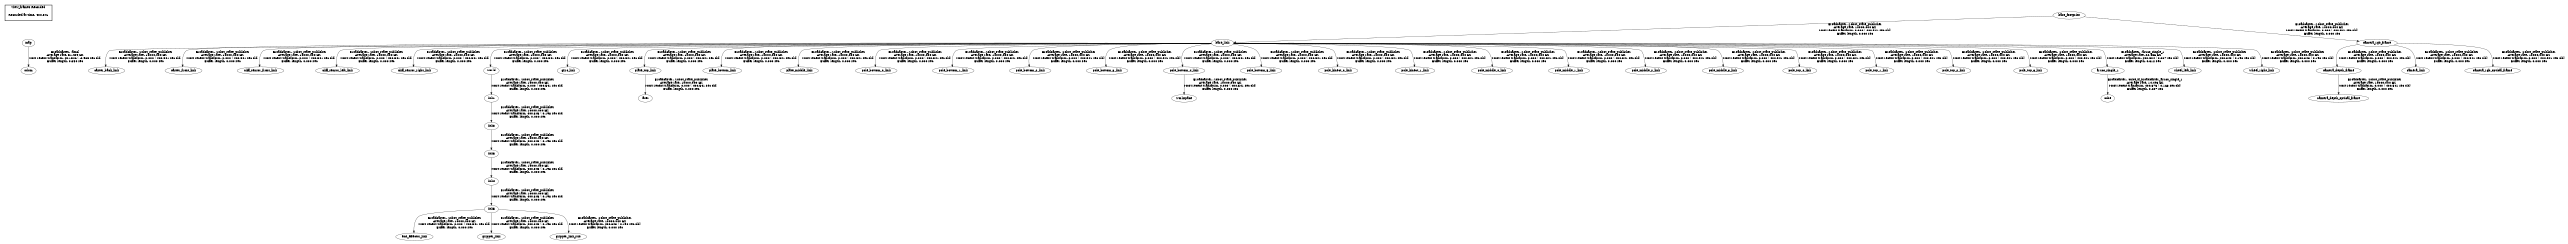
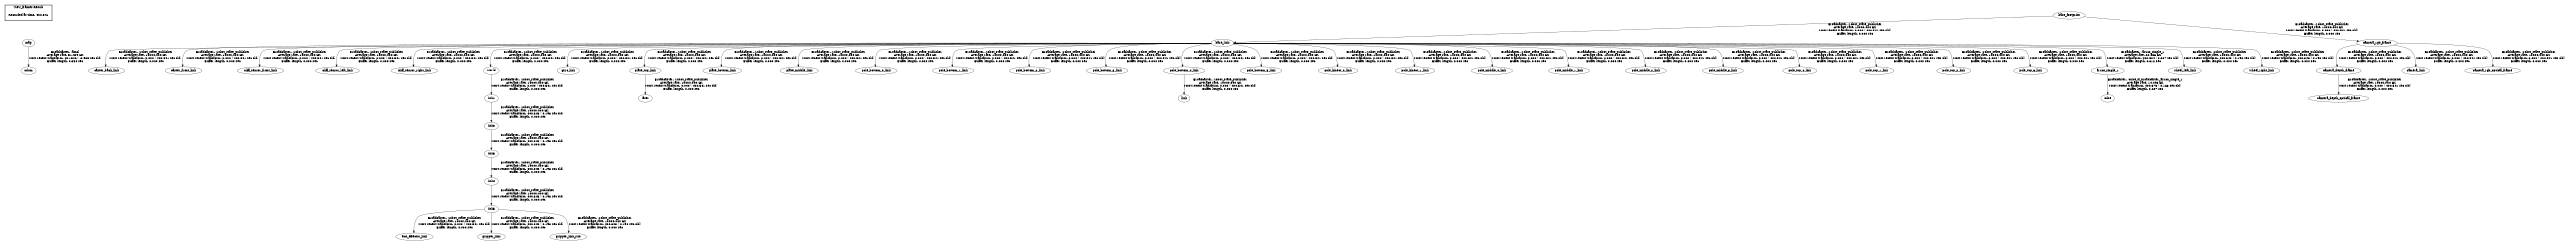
  digraph {
    "Recorded at time: 400.541" [shape=plaintext]
    map
    base_footprint
    base_link
    camera_rgb_frame
    caster_back_link
    caster_front_link
    cliff_sensor_front_link
    cliff_sensor_left_link
    cliff_sensor_right_link
    world
    gyro_link
    plate_top_link
    plate_bottom_link
    plate_middle_link
    pole_bottom_0_link
    pole_bottom_1_link
    pole_bottom_2_link
    pole_bottom_3_link
    pole_bottom_4_link
    pole_bottom_5_link
    pole_kinect_0_link
    pole_kinect_1_link
    pole_middle_0_link
    pole_middle_1_link
    pole_middle_2_link
    pole_middle_3_link
    pole_top_0_link
    pole_top_1_link
    pole_top_2_link
    pole_top_3_link
    aruco_single_1
    wheel_left_link
    wheel_right_link
    camera_depth_frame
    camera_link
    camera_rgb_optical_frame
    link1
    laser
-   workspace
+   workspace [label=link]
    cube
    camera_depth_optical_frame
    link5
    end_effector_link
    gripper_link
    gripper_link_sub
    link4
    link2
    link3
    odom
    subgraph cluster_1 {
      color=black
-     label="view_frames Recorded"
+     label="view_frames Result"
      style=bold
      "Recorded at time: 400.541"
    }
    "Recorded at time: 400.541" -> map [style=invis]
    map -> odom [label="Broadcaster: /amcl\nAverage rate: 51.429 Hz\nMost recent transform: 401.526 ( -0.985 sec old)\nBuffer length: 0.350 sec\n"]
    base_footprint -> base_link [label="Broadcaster: /robot_state_publisher\nAverage rate: 10000.000 Hz\nMost recent transform: 0.000 ( 400.541 sec old)\nBuffer length: 0.000 sec\n"]
    base_footprint -> camera_rgb_frame [label="Broadcaster: /robot_state_publisher\nAverage rate: 10000.000 Hz\nMost recent transform: 0.000 ( 400.541 sec old)\nBuffer length: 0.000 sec\n"]
    base_link -> caster_back_link [label="Broadcaster: /robot_state_publisher\nAverage rate: 10000.000 Hz\nMost recent transform: 0.000 ( 400.541 sec old)\nBuffer length: 0.000 sec\n"]
    base_link -> caster_front_link [label="Broadcaster: /robot_state_publisher\nAverage rate: 10000.000 Hz\nMost recent transform: 0.000 ( 400.541 sec old)\nBuffer length: 0.000 sec\n"]
    base_link -> cliff_sensor_front_link [label="Broadcaster: /robot_state_publisher\nAverage rate: 10000.000 Hz\nMost recent transform: 0.000 ( 400.541 sec old)\nBuffer length: 0.000 sec\n"]
    base_link -> cliff_sensor_left_link [label="Broadcaster: /robot_state_publisher\nAverage rate: 10000.000 Hz\nMost recent transform: 0.000 ( 400.541 sec old)\nBuffer length: 0.000 sec\n"]
    base_link -> cliff_sensor_right_link [label="Broadcaster: /robot_state_publisher\nAverage rate: 10000.000 Hz\nMost recent transform: 0.000 ( 400.541 sec old)\nBuffer length: 0.000 sec\n"]
    base_link -> world [label="Broadcaster: /robot_state_publisher\nAverage rate: 10000.000 Hz\nMost recent transform: 0.000 ( 400.541 sec old)\nBuffer length: 0.000 sec\n"]
    base_link -> gyro_link [label="Broadcaster: /robot_state_publisher\nAverage rate: 10000.000 Hz\nMost recent transform: 0.000 ( 400.541 sec old)\nBuffer length: 0.000 sec\n"]
    base_link -> plate_top_link [label="Broadcaster: /robot_state_publisher\nAverage rate: 10000.000 Hz\nMost recent transform: 0.000 ( 400.541 sec old)\nBuffer length: 0.000 sec\n"]
    base_link -> plate_bottom_link [label="Broadcaster: /robot_state_publisher\nAverage rate: 10000.000 Hz\nMost recent transform: 0.000 ( 400.541 sec old)\nBuffer length: 0.000 sec\n"]
    base_link -> plate_middle_link [label="Broadcaster: /robot_state_publisher\nAverage rate: 10000.000 Hz\nMost recent transform: 0.000 ( 400.541 sec old)\nBuffer length: 0.000 sec\n"]
    base_link -> pole_bottom_0_link [label="Broadcaster: /robot_state_publisher\nAverage rate: 10000.000 Hz\nMost recent transform: 0.000 ( 400.541 sec old)\nBuffer length: 0.000 sec\n"]
    base_link -> pole_bottom_1_link [label="Broadcaster: /robot_state_publisher\nAverage rate: 10000.000 Hz\nMost recent transform: 0.000 ( 400.541 sec old)\nBuffer length: 0.000 sec\n"]
    base_link -> pole_bottom_2_link [label="Broadcaster: /robot_state_publisher\nAverage rate: 10000.000 Hz\nMost recent transform: 0.000 ( 400.541 sec old)\nBuffer length: 0.000 sec\n"]
    base_link -> pole_bottom_3_link [label="Broadcaster: /robot_state_publisher\nAverage rate: 10000.000 Hz\nMost recent transform: 0.000 ( 400.541 sec old)\nBuffer length: 0.000 sec\n"]
    base_link -> pole_bottom_4_link [label="Broadcaster: /robot_state_publisher\nAverage rate: 10000.000 Hz\nMost recent transform: 0.000 ( 400.541 sec old)\nBuffer length: 0.000 sec\n"]
    base_link -> pole_bottom_5_link [label="Broadcaster: /robot_state_publisher\nAverage rate: 10000.000 Hz\nMost recent transform: 0.000 ( 400.541 sec old)\nBuffer length: 0.000 sec\n"]
    base_link -> pole_kinect_0_link [label="Broadcaster: /robot_state_publisher\nAverage rate: 10000.000 Hz\nMost recent transform: 0.000 ( 400.541 sec old)\nBuffer length: 0.000 sec\n"]
    base_link -> pole_kinect_1_link [label="Broadcaster: /robot_state_publisher\nAverage rate: 10000.000 Hz\nMost recent transform: 0.000 ( 400.541 sec old)\nBuffer length: 0.000 sec\n"]
    base_link -> pole_middle_0_link [label="Broadcaster: /robot_state_publisher\nAverage rate: 10000.000 Hz\nMost recent transform: 0.000 ( 400.541 sec old)\nBuffer length: 0.000 sec\n"]
    base_link -> pole_middle_1_link [label="Broadcaster: /robot_state_publisher\nAverage rate: 10000.000 Hz\nMost recent transform: 0.000 ( 400.541 sec old)\nBuffer length: 0.000 sec\n"]
    base_link -> pole_middle_2_link [label="Broadcaster: /robot_state_publisher\nAverage rate: 10000.000 Hz\nMost recent transform: 0.000 ( 400.541 sec old)\nBuffer length: 0.000 sec\n"]
    base_link -> pole_middle_3_link [label="Broadcaster: /robot_state_publisher\nAverage rate: 10000.000 Hz\nMost recent transform: 0.000 ( 400.541 sec old)\nBuffer length: 0.000 sec\n"]
    base_link -> pole_top_0_link [label="Broadcaster: /robot_state_publisher\nAverage rate: 10000.000 Hz\nMost recent transform: 0.000 ( 400.541 sec old)\nBuffer length: 0.000 sec\n"]
    base_link -> pole_top_1_link [label="Broadcaster: /robot_state_publisher\nAverage rate: 10000.000 Hz\nMost recent transform: 0.000 ( 400.541 sec old)\nBuffer length: 0.000 sec\n"]
    base_link -> pole_top_2_link [label="Broadcaster: /robot_state_publisher\nAverage rate: 10000.000 Hz\nMost recent transform: 0.000 ( 400.541 sec old)\nBuffer length: 0.000 sec\n"]
    base_link -> pole_top_3_link [label="Broadcaster: /robot_state_publisher\nAverage rate: 10000.000 Hz\nMost recent transform: 0.000 ( 400.541 sec old)\nBuffer length: 0.000 sec\n"]
    base_link -> aruco_single_1 [label="Broadcaster: /aruco_single_1\nAverage rate: 22.436 Hz\nMost recent transform: 400.504 ( 0.037 sec old)\nBuffer length: 0.312 sec\n"]
    base_link -> wheel_left_link [label="Broadcaster: /robot_state_publisher\nAverage rate: 10000.000 Hz\nMost recent transform: 400.343 ( 0.198 sec old)\nBuffer length: 0.000 sec\n"]
    base_link -> wheel_right_link [label="Broadcaster: /robot_state_publisher\nAverage rate: 10000.000 Hz\nMost recent transform: 400.343 ( 0.198 sec old)\nBuffer length: 0.000 sec\n"]
    camera_rgb_frame -> camera_depth_frame [label="Broadcaster: /robot_state_publisher\nAverage rate: 10000.000 Hz\nMost recent transform: 0.000 ( 400.541 sec old)\nBuffer length: 0.000 sec\n"]
    camera_rgb_frame -> camera_link [label="Broadcaster: /robot_state_publisher\nAverage rate: 10000.000 Hz\nMost recent transform: 0.000 ( 400.541 sec old)\nBuffer length: 0.000 sec\n"]
    camera_rgb_frame -> camera_rgb_optical_frame [label="Broadcaster: /robot_state_publisher\nAverage rate: 10000.000 Hz\nMost recent transform: 0.000 ( 400.541 sec old)\nBuffer length: 0.000 sec\n"]
    world -> link1 [label="Broadcaster: /robot_state_publisher\nAverage rate: 10000.000 Hz\nMost recent transform: 0.000 ( 400.541 sec old)\nBuffer length: 0.000 sec\n"]
    plate_top_link -> laser [label="Broadcaster: /robot_state_publisher\nAverage rate: 10000.000 Hz\nMost recent transform: 0.000 ( 400.541 sec old)\nBuffer length: 0.000 sec\n"]
    pole_bottom_4_link -> workspace [label="Broadcaster: /robot_state_publisher\nAverage rate: 10000.000 Hz\nMost recent transform: 0.000 ( 400.541 sec old)\nBuffer length: 0.000 sec\n"]
    aruco_single_1 -> cube [label="Broadcaster: /cube_tf_broadcaster_aruco_single_1\nAverage rate: 14.493 Hz\nMost recent transform: 400.373 ( 0.168 sec old)\nBuffer length: 0.207 sec\n"]
    camera_depth_frame -> camera_depth_optical_frame [label="Broadcaster: /robot_state_publisher\nAverage rate: 10000.000 Hz\nMost recent transform: 0.000 ( 400.541 sec old)\nBuffer length: 0.000 sec\n"]
    link1 -> link2 [label="Broadcaster: /robot_state_publisher\nAverage rate: 10000.000 Hz\nMost recent transform: 400.343 ( 0.198 sec old)\nBuffer length: 0.000 sec\n"]
    link5 -> end_effector_link [label="Broadcaster: /robot_state_publisher\nAverage rate: 10000.000 Hz\nMost recent transform: 0.000 ( 400.541 sec old)\nBuffer length: 0.000 sec\n"]
    link5 -> gripper_link [label="Broadcaster: /robot_state_publisher\nAverage rate: 10000.000 Hz\nMost recent transform: 400.343 ( 0.198 sec old)\nBuffer length: 0.000 sec\n"]
    link5 -> gripper_link_sub [label="Broadcaster: /robot_state_publisher\nAverage rate: 10000.000 Hz\nMost recent transform: 400.343 ( 0.198 sec old)\nBuffer length: 0.000 sec\n"]
    link4 -> link5 [label="Broadcaster: /robot_state_publisher\nAverage rate: 10000.000 Hz\nMost recent transform: 400.343 ( 0.198 sec old)\nBuffer length: 0.000 sec\n"]
    link2 -> link3 [label="Broadcaster: /robot_state_publisher\nAverage rate: 10000.000 Hz\nMost recent transform: 400.343 ( 0.198 sec old)\nBuffer length: 0.000 sec\n"]
    link3 -> link4 [label="Broadcaster: /robot_state_publisher\nAverage rate: 10000.000 Hz\nMost recent transform: 400.343 ( 0.198 sec old)\nBuffer length: 0.000 sec\n"]
  }
